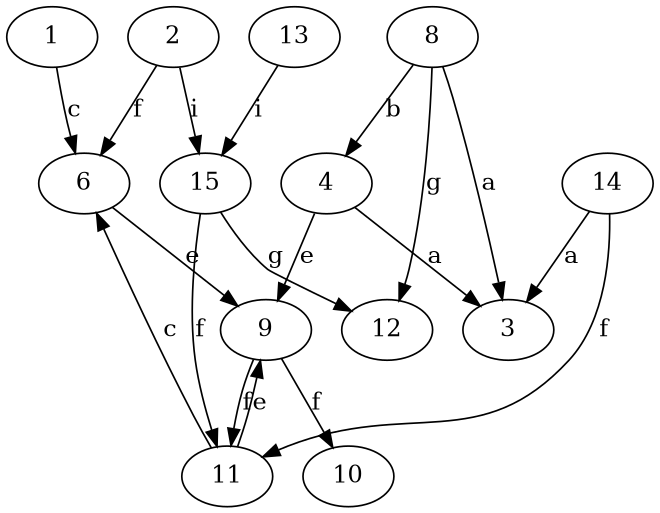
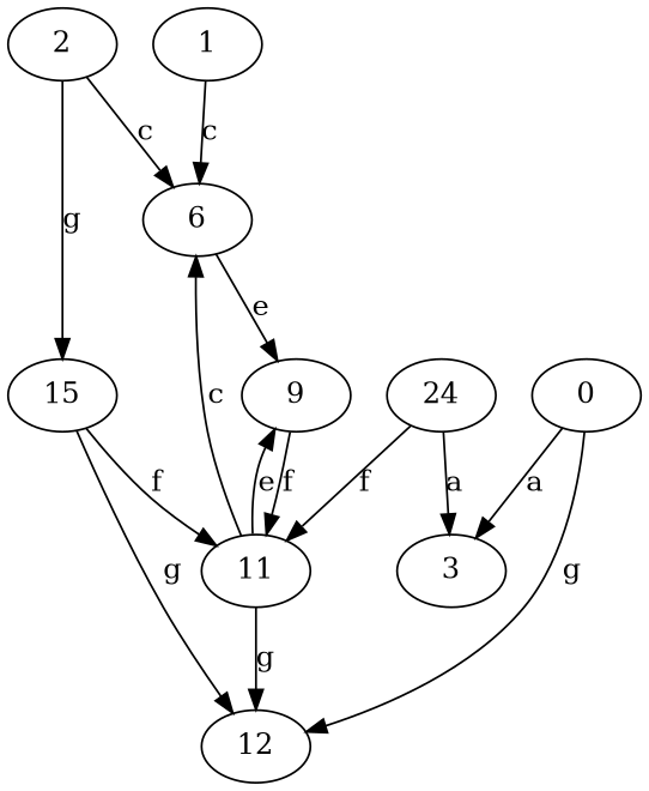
  strict digraph {
    2
    6
    15
    9
-   13
    12
    11
-   0 [label=8]
+   0
    3
-   4
    1
-   10
-   14
-   2 -> 6 [label=f]
-   2 -> 15 [label=i]
+   14 [label=24]
+   2 -> 6 [label=c]
+   2 -> 15 [label=g]
    6 -> 9 [label=e]
    15 -> 12 [label=g]
    15 -> 11 [label=f]
    9 -> 11 [label=f]
-   9 -> 10 [label=f]
-   13 -> 15 [label=i]
    11 -> 6 [label=c]
    11 -> 9 [label=e]
+   11 -> 12 [label=g]
    0 -> 12 [label=g]
    0 -> 3 [label=a]
-   0 -> 4 [label=b]
-   4 -> 9 [label=e]
-   4 -> 3 [label=a]
    1 -> 6 [label=c]
    14 -> 11 [label=f]
    14 -> 3 [label=a]
  }
